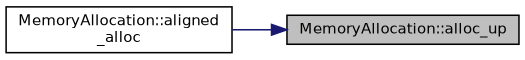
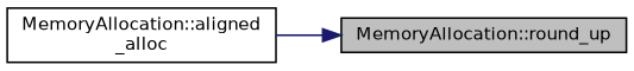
  digraph {
    rankdir=RL
    node [color=black fontname=Helvetica fontsize=10 shape=record style=filled]
-   n1 [fillcolor=grey75 fontcolor=black height=0.2 label="MemoryAllocation::alloc_up" width=0.4]
+   n1 [fillcolor=grey75 fontcolor=black height=0.2 label="MemoryAllocation::round_up" width=0.4]
    n2 [fillcolor=white height=0.2 label="MemoryAllocation::aligned\l_alloc" width=0.4]
    n1 -> n2 [color=midnightblue dir=back fontname=Helvetica fontsize=10 labelfontname=Helvetica labelfontsize=10 style=solid]
  }
